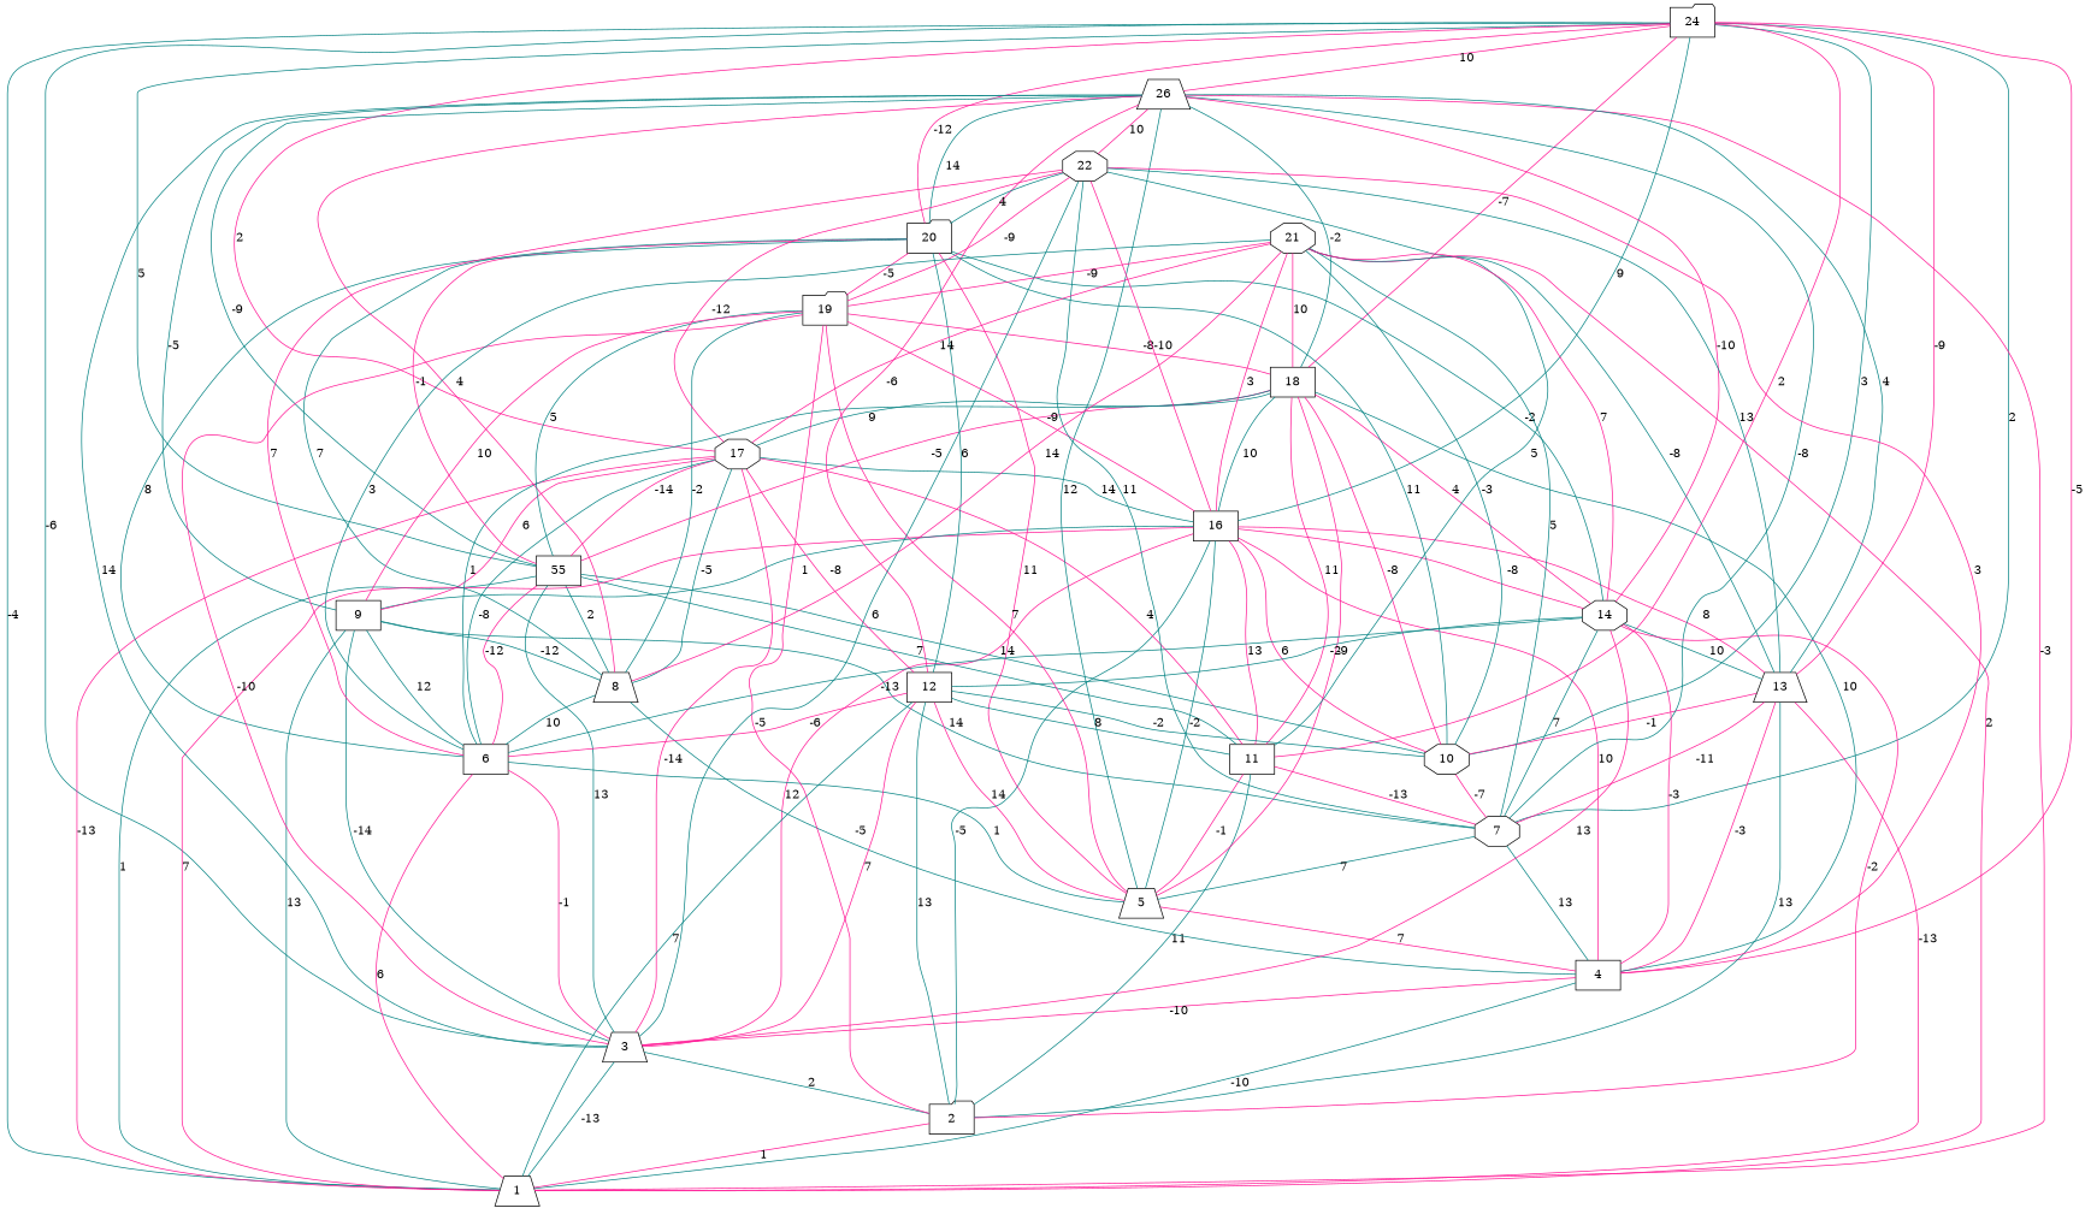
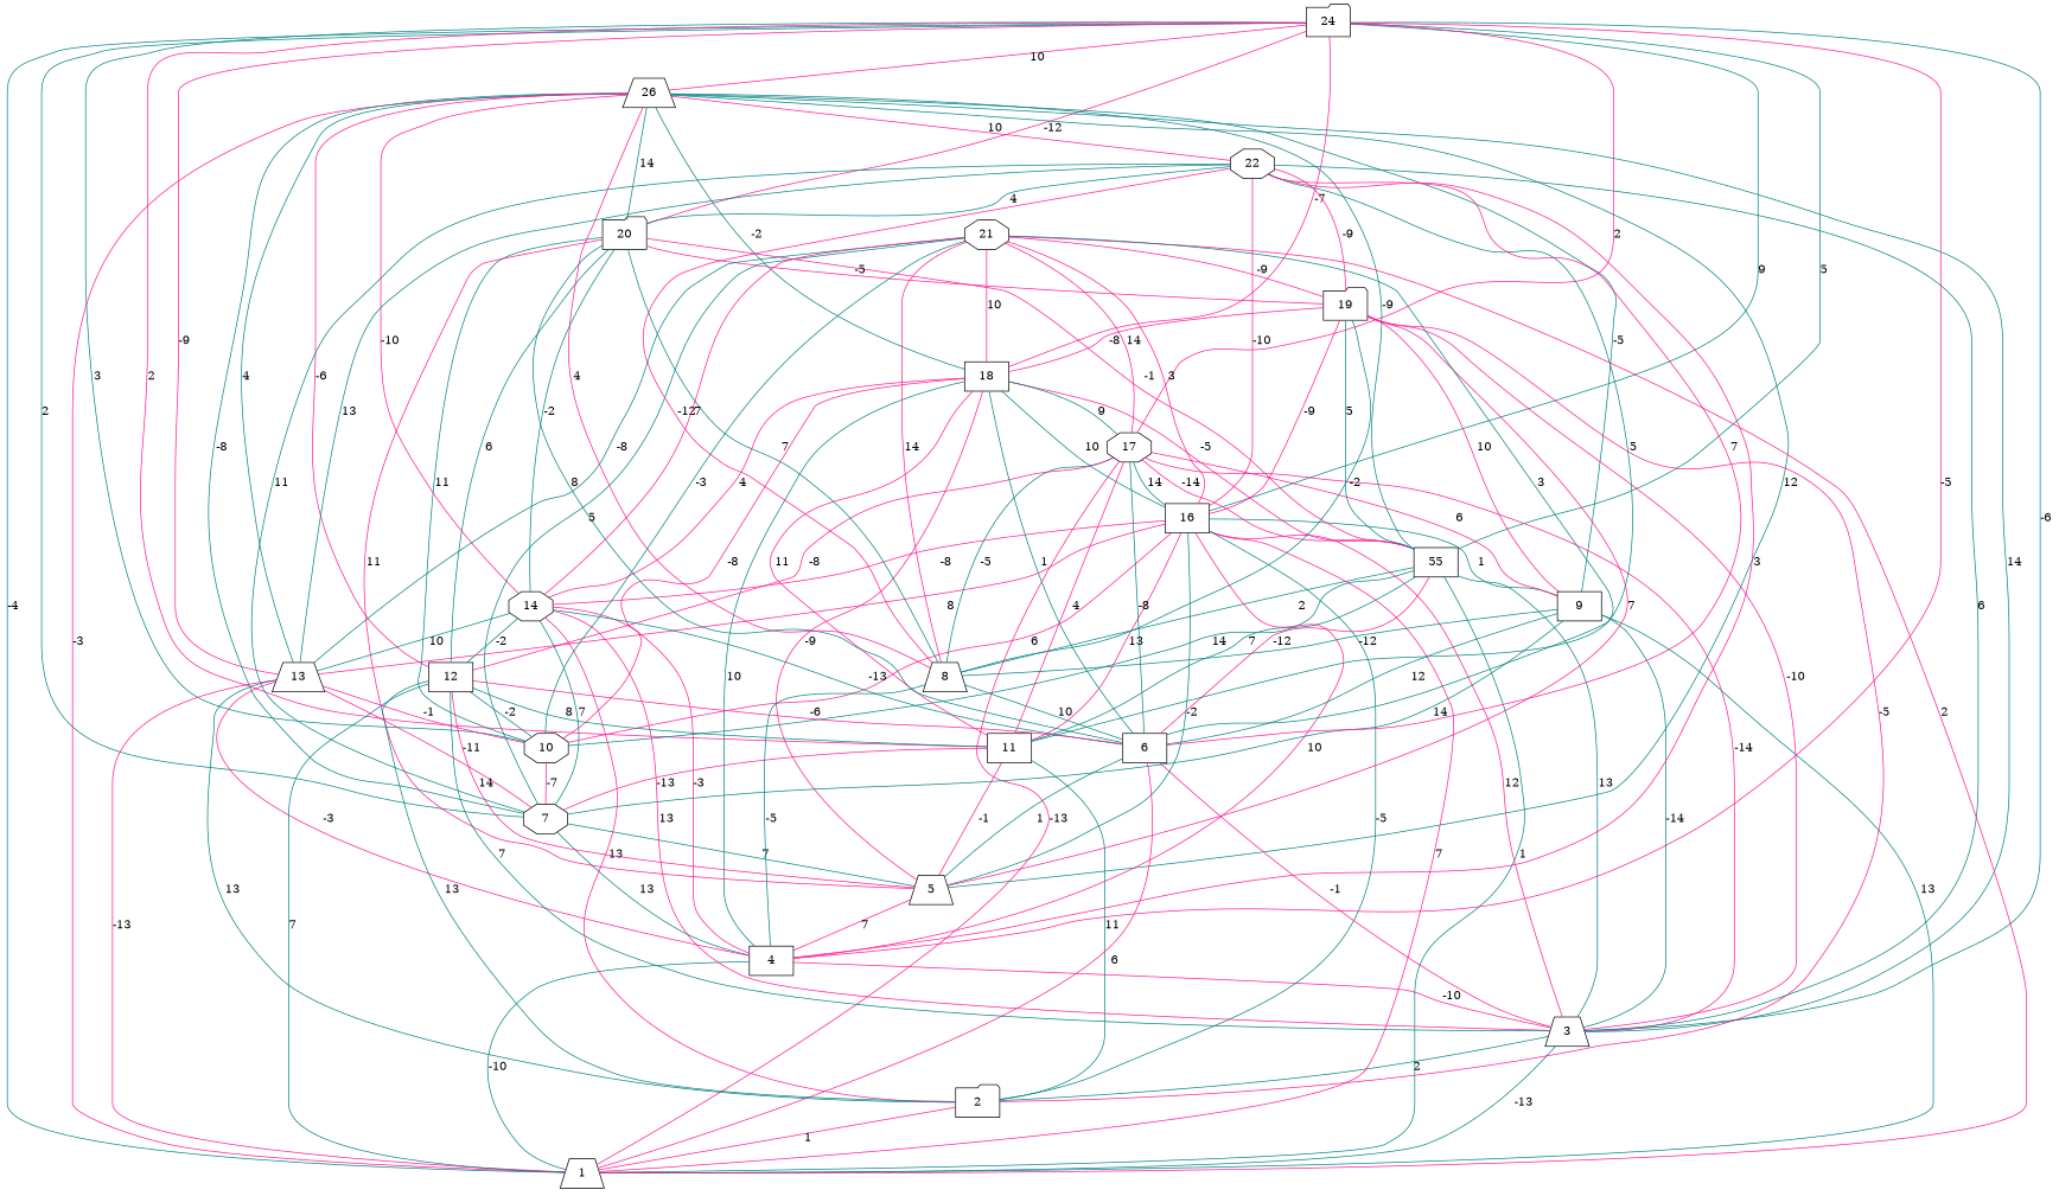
  graph {
    fontname="Helvetica,Arial,sans-serif"
    node [shape=box]
    edge [color=deeppink]
    24 [shape=folder]
    1 [shape=trapezium]
    3 [shape=trapezium]
    4
    7 [shape=octagon]
    10 [shape=octagon]
    11
    13 [shape=trapezium]
    n9 [label=55]
    16
    17 [shape=octagon]
    18
    20 [shape=folder]
    n14 [label=26 shape=trapezium]
    2 [shape=folder]
    5 [shape=trapezium]
    8 [shape=trapezium]
    6
    9
    14 [shape=octagon]
    12
    19 [shape=folder]
    22 [shape=octagon]
    21 [shape=octagon]
    24 -- 1 [color=teal label=-4]
    24 -- 3 [color=teal label=-6]
    24 -- 4 [label=-5]
    24 -- 7 [color=teal label=2]
    24 -- 10 [color=teal label=3]
    24 -- 11 [label=2]
    24 -- 13 [label=-9]
    24 -- n9 [color=teal label=5]
    24 -- 16 [color=teal label=9]
    24 -- 17 [label=2]
    24 -- 18 [label=-7]
    24 -- 20 [label=-12]
    24 -- n14 [label=10]
    3 -- 1 [color=teal label=-13]
    3 -- 2 [color=teal label=2]
    4 -- 1 [color=teal label=-10]
    4 -- 3 [label=-10]
    7 -- 4 [color=teal label=13]
    7 -- 5 [color=teal label=7]
    10 -- 7 [label=-7]
    11 -- 7 [label=-13]
    11 -- 2 [color=teal label=11]
    11 -- 5 [label=-1]
    13 -- 1 [label=-13]
    13 -- 4 [label=-3]
    13 -- 7 [label=-11]
    13 -- 10 [label=-1]
    13 -- 2 [color=teal label=13]
    n9 -- 1 [color=teal label=1]
    n9 -- 3 [color=teal label=13]
    n9 -- 10 [color=teal label=14]
    n9 -- 11 [color=teal label=7]
    n9 -- 8 [color=teal label=2]
    n9 -- 6 [label=-12]
    16 -- 1 [label=7]
    16 -- 3 [label=12]
    16 -- 4 [label=10]
    16 -- 10 [label=6]
    16 -- 11 [label=13]
    16 -- 13 [label=8]
    16 -- 2 [color=teal label=-5]
    16 -- 5 [color=teal label=-2]
    16 -- 9 [color=teal label=1]
    16 -- 14 [label=-8]
    17 -- 1 [label=-13]
    17 -- 3 [label=-14]
    17 -- 11 [label=4]
    17 -- n9 [label=-14]
    17 -- 16 [color=teal label=14]
    17 -- 8 [color=teal label=-5]
    17 -- 6 [color=teal label=-8]
    17 -- 9 [label=6]
    17 -- 12 [label=-8]
    18 -- 4 [color=teal label=10]
    18 -- 10 [label=-8]
    18 -- 11 [label=11]
    18 -- n9 [label=-5]
    18 -- 16 [color=teal label=10]
    18 -- 17 [color=teal label=9]
    18 -- 5 [label=-9]
    18 -- 6 [color=teal label=1]
    18 -- 14 [label=4]
    20 -- 10 [color=teal label=11]
    20 -- n9 [label=-1]
    20 -- 5 [label=11]
    20 -- 8 [color=teal label=7]
    20 -- 6 [color=teal label=8]
    20 -- 14 [color=teal label=-2]
    20 -- 12 [color=teal label=6]
    20 -- 19 [label=-5]
    n14 -- 1 [label=-3]
    n14 -- 3 [color=teal label=14]
    n14 -- 7 [color=teal label=-8]
    n14 -- 13 [color=teal label=4]
    n14 -- n9 [color=teal label=-9]
    n14 -- 18 [color=teal label=-2]
    n14 -- 20 [color=teal label=14]
    n14 -- 5 [color=teal label=12]
    n14 -- 8 [label=4]
    n14 -- 9 [color=teal label=-5]
    n14 -- 14 [label=-10]
    n14 -- 12 [label=-6]
    n14 -- 22 [label=10]
    2 -- 1 [label=1]
    5 -- 4 [label=7]
    8 -- 4 [color=teal label=-5]
    8 -- 6 [color=teal label=10]
    6 -- 1 [label=6]
    6 -- 3 [label=-1]
    6 -- 5 [color=teal label=1]
    9 -- 1 [color=teal label=13]
    9 -- 3 [color=teal label=-14]
    9 -- 7 [color=teal label=14]
    9 -- 8 [color=teal label=-12]
    9 -- 6 [color=teal label=12]
    14 -- 3 [label=13]
    14 -- 4 [label=-3]
    14 -- 7 [color=teal label=7]
    14 -- 13 [color=teal label=10]
-   14 -- 2 [label=-2]
+   14 -- 2 [label=13]
    14 -- 6 [color=teal label=-13]
    14 -- 12 [color=teal label=-2]
    12 -- 1 [color=teal label=7]
-   12 -- 3 [label=7]
+   12 -- 3 [color=teal label=7]
    12 -- 10 [color=teal label=-2]
    12 -- 11 [color=teal label=8]
    12 -- 2 [color=teal label=13]
    12 -- 5 [label=14]
    12 -- 6 [label=-6]
    19 -- 3 [label=-10]
    19 -- n9 [color=teal label=5]
    19 -- 16 [label=-9]
    19 -- 18 [label=-8]
    19 -- 2 [label=-5]
    19 -- 5 [label=7]
    19 -- 8 [color=teal label=-2]
    19 -- 9 [label=10]
    22 -- 3 [color=teal label=6]
    22 -- 4 [label=3]
    22 -- 7 [color=teal label=11]
    22 -- 11 [color=teal label=5]
    22 -- 13 [color=teal label=13]
    22 -- 16 [label=-10]
    22 -- 20 [color=teal label=4]
-   22 -- 17 [label=-12]
+   22 -- 8 [label=-12]
    22 -- 6 [label=7]
    22 -- 19 [label=-9]
    21 -- 1 [label=2]
    21 -- 7 [color=teal label=5]
    21 -- 10 [color=teal label=-3]
    21 -- 13 [color=teal label=-8]
    21 -- 16 [label=3]
    21 -- 17 [label=14]
    21 -- 18 [label=10]
    21 -- 8 [label=14]
    21 -- 6 [color=teal label=3]
    21 -- 14 [label=7]
    21 -- 19 [label=-9]
  }
